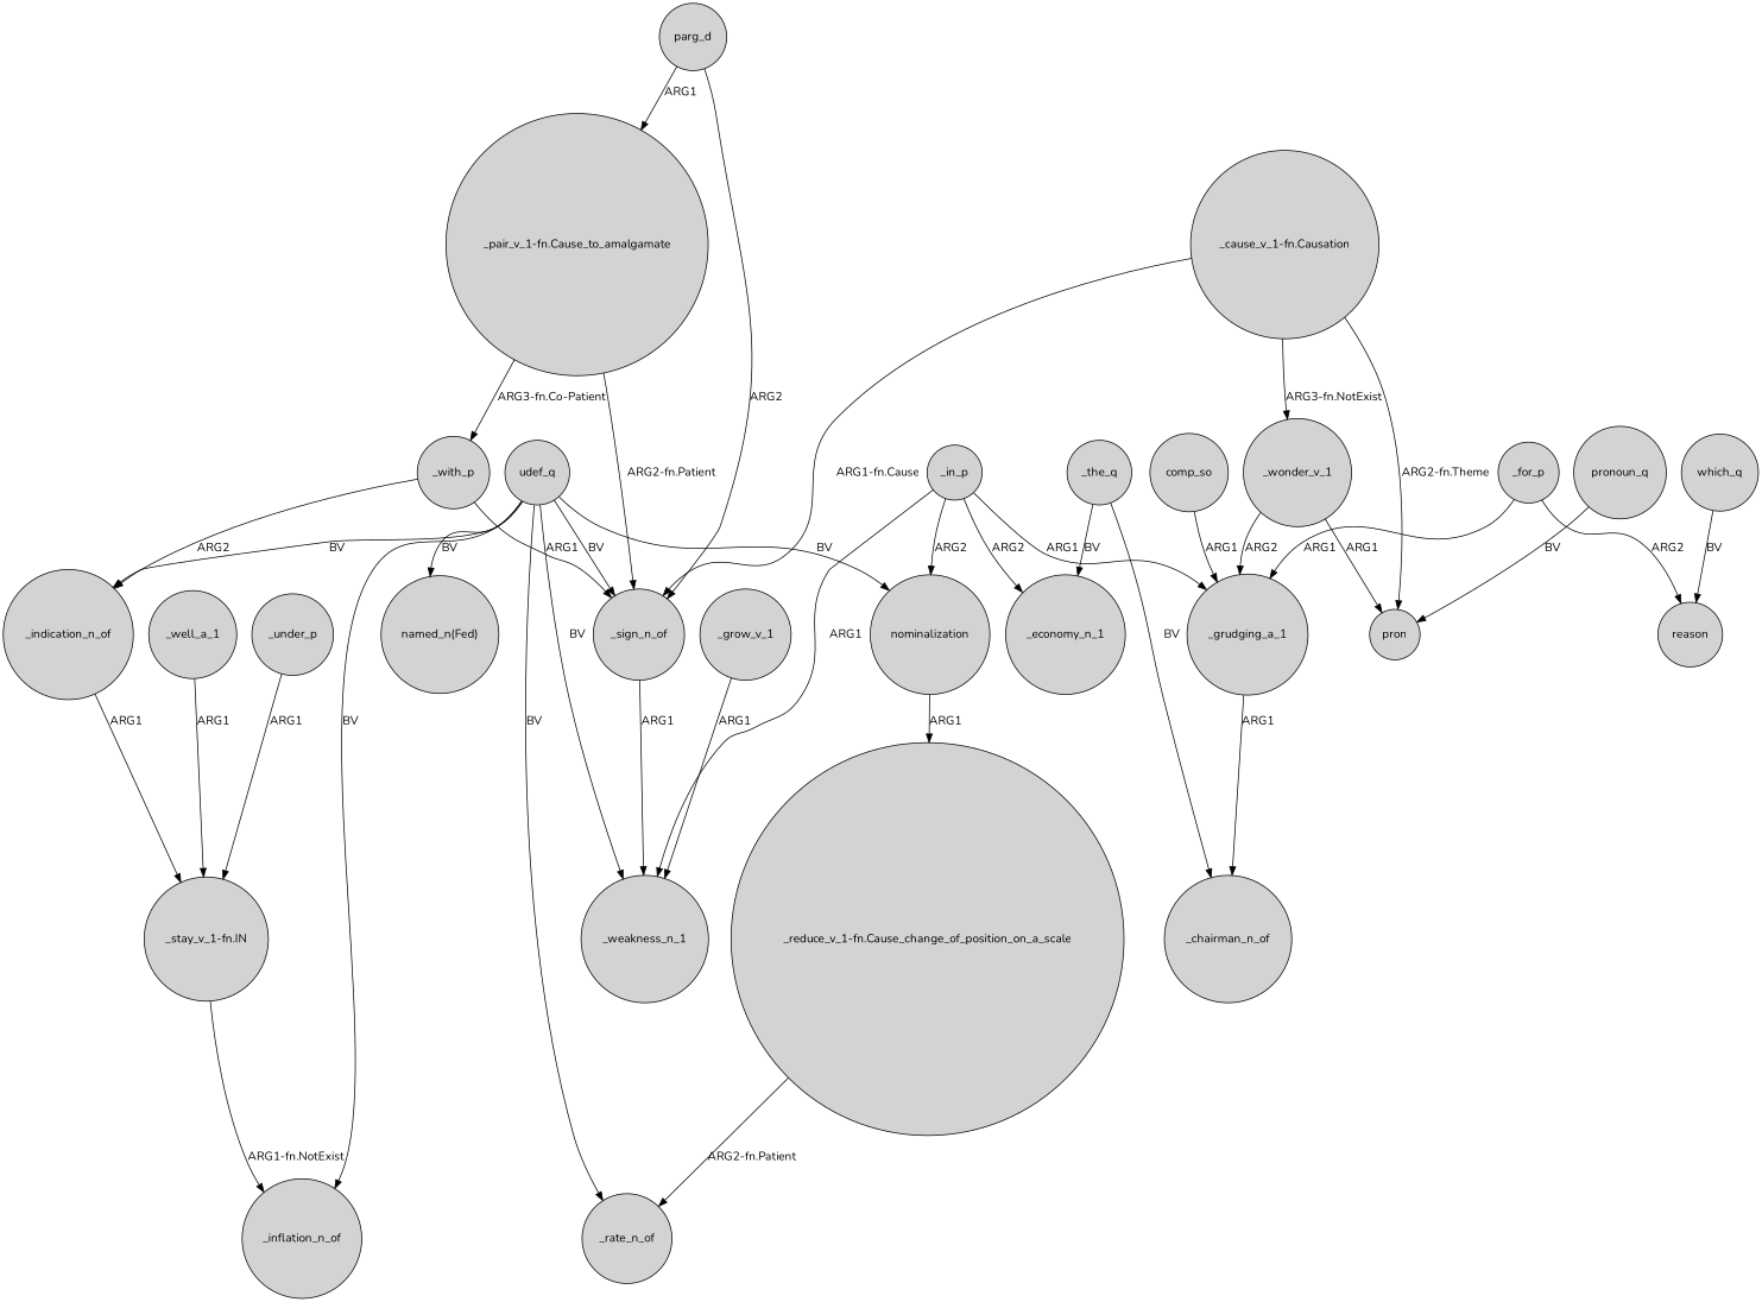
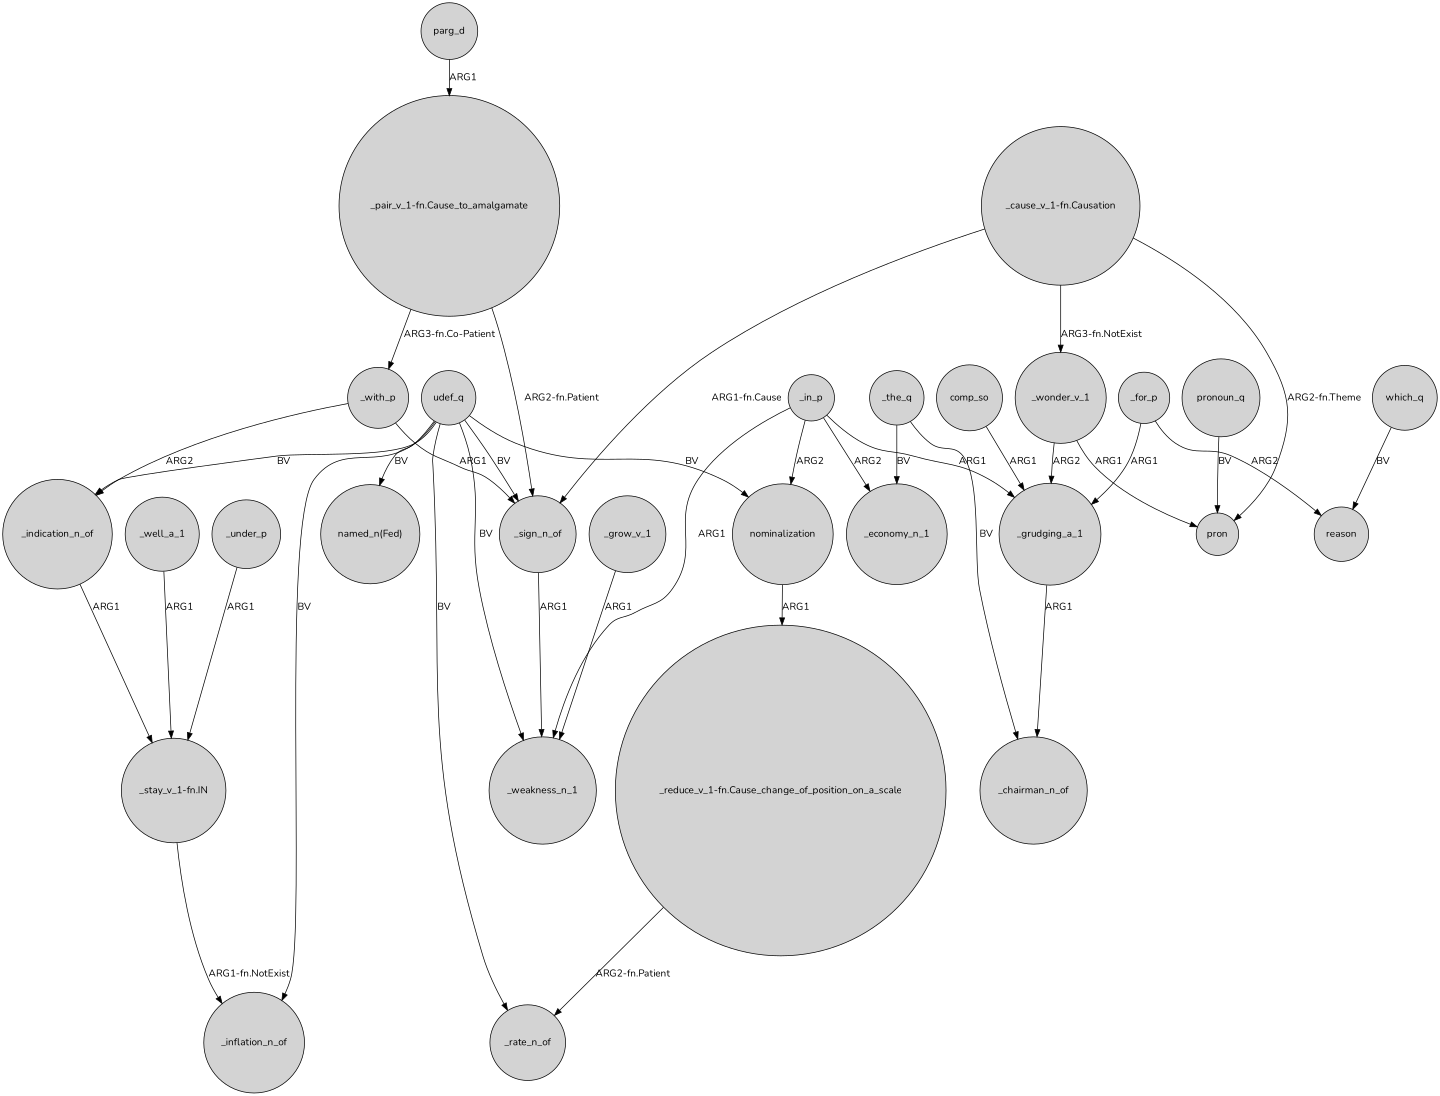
  digraph {
    fontname=Nunito
    node [fontname=Nunito shape=circle style=filled]
    edge [fontname=Nunito]
    _sign_n_of
    _weakness_n_1
    udef_q
    _indication_n_of
    _inflation_n_of
    "named_n(Fed)"
    _rate_n_of
    nominalization
    "_stay_v_1-fn.IN"
    "_reduce_v_1-fn.Cause_change_of_position_on_a_scale"
    _in_p
    _grudging_a_1
    _economy_n_1
    _chairman_n_of
    _with_p
    "_cause_v_1-fn.Causation"
    pron
    _wonder_v_1
    "_pair_v_1-fn.Cause_to_amalgamate"
    comp_so
    _under_p
    _for_p
    reason
    _the_q
    parg_d
    _well_a_1
    which_q
    pronoun_q
    _grow_v_1
    _sign_n_of -> _weakness_n_1 [label=ARG1]
    udef_q -> _sign_n_of [label=BV]
    udef_q -> _weakness_n_1 [label=BV]
    udef_q -> _indication_n_of [label=BV]
    udef_q -> _inflation_n_of [label=BV]
    udef_q -> "named_n(Fed)" [label=BV]
    udef_q -> _rate_n_of [label=BV]
    udef_q -> nominalization [label=BV]
    _indication_n_of -> "_stay_v_1-fn.IN" [label=ARG1]
    nominalization -> "_reduce_v_1-fn.Cause_change_of_position_on_a_scale" [label=ARG1]
    "_stay_v_1-fn.IN" -> _inflation_n_of [label="ARG1-fn.NotExist"]
    "_reduce_v_1-fn.Cause_change_of_position_on_a_scale" -> _rate_n_of [label="ARG2-fn.Patient"]
    _in_p -> _weakness_n_1 [label=ARG1]
    _in_p -> nominalization [label=ARG2]
    _in_p -> _grudging_a_1 [label=ARG1]
    _in_p -> _economy_n_1 [label=ARG2]
    _grudging_a_1 -> _chairman_n_of [label=ARG1]
    _with_p -> _sign_n_of [label=ARG1]
    _with_p -> _indication_n_of [label=ARG2]
    "_cause_v_1-fn.Causation" -> _sign_n_of [label="ARG1-fn.Cause"]
    "_cause_v_1-fn.Causation" -> pron [label="ARG2-fn.Theme"]
    "_cause_v_1-fn.Causation" -> _wonder_v_1 [label="ARG3-fn.NotExist"]
    _wonder_v_1 -> _grudging_a_1 [label=ARG2]
    _wonder_v_1 -> pron [label=ARG1]
    "_pair_v_1-fn.Cause_to_amalgamate" -> _sign_n_of [label="ARG2-fn.Patient"]
    "_pair_v_1-fn.Cause_to_amalgamate" -> _with_p [label="ARG3-fn.Co-Patient"]
    comp_so -> _grudging_a_1 [label=ARG1]
    _under_p -> "_stay_v_1-fn.IN" [label=ARG1]
    _for_p -> _grudging_a_1 [label=ARG1]
    _for_p -> reason [label=ARG2]
    _the_q -> _economy_n_1 [label=BV]
    _the_q -> _chairman_n_of [label=BV]
-   parg_d -> _sign_n_of [label=ARG2]
    parg_d -> "_pair_v_1-fn.Cause_to_amalgamate" [label=ARG1]
    _well_a_1 -> "_stay_v_1-fn.IN" [label=ARG1]
    which_q -> reason [label=BV]
    pronoun_q -> pron [label=BV]
    _grow_v_1 -> _weakness_n_1 [label=ARG1]
  }
